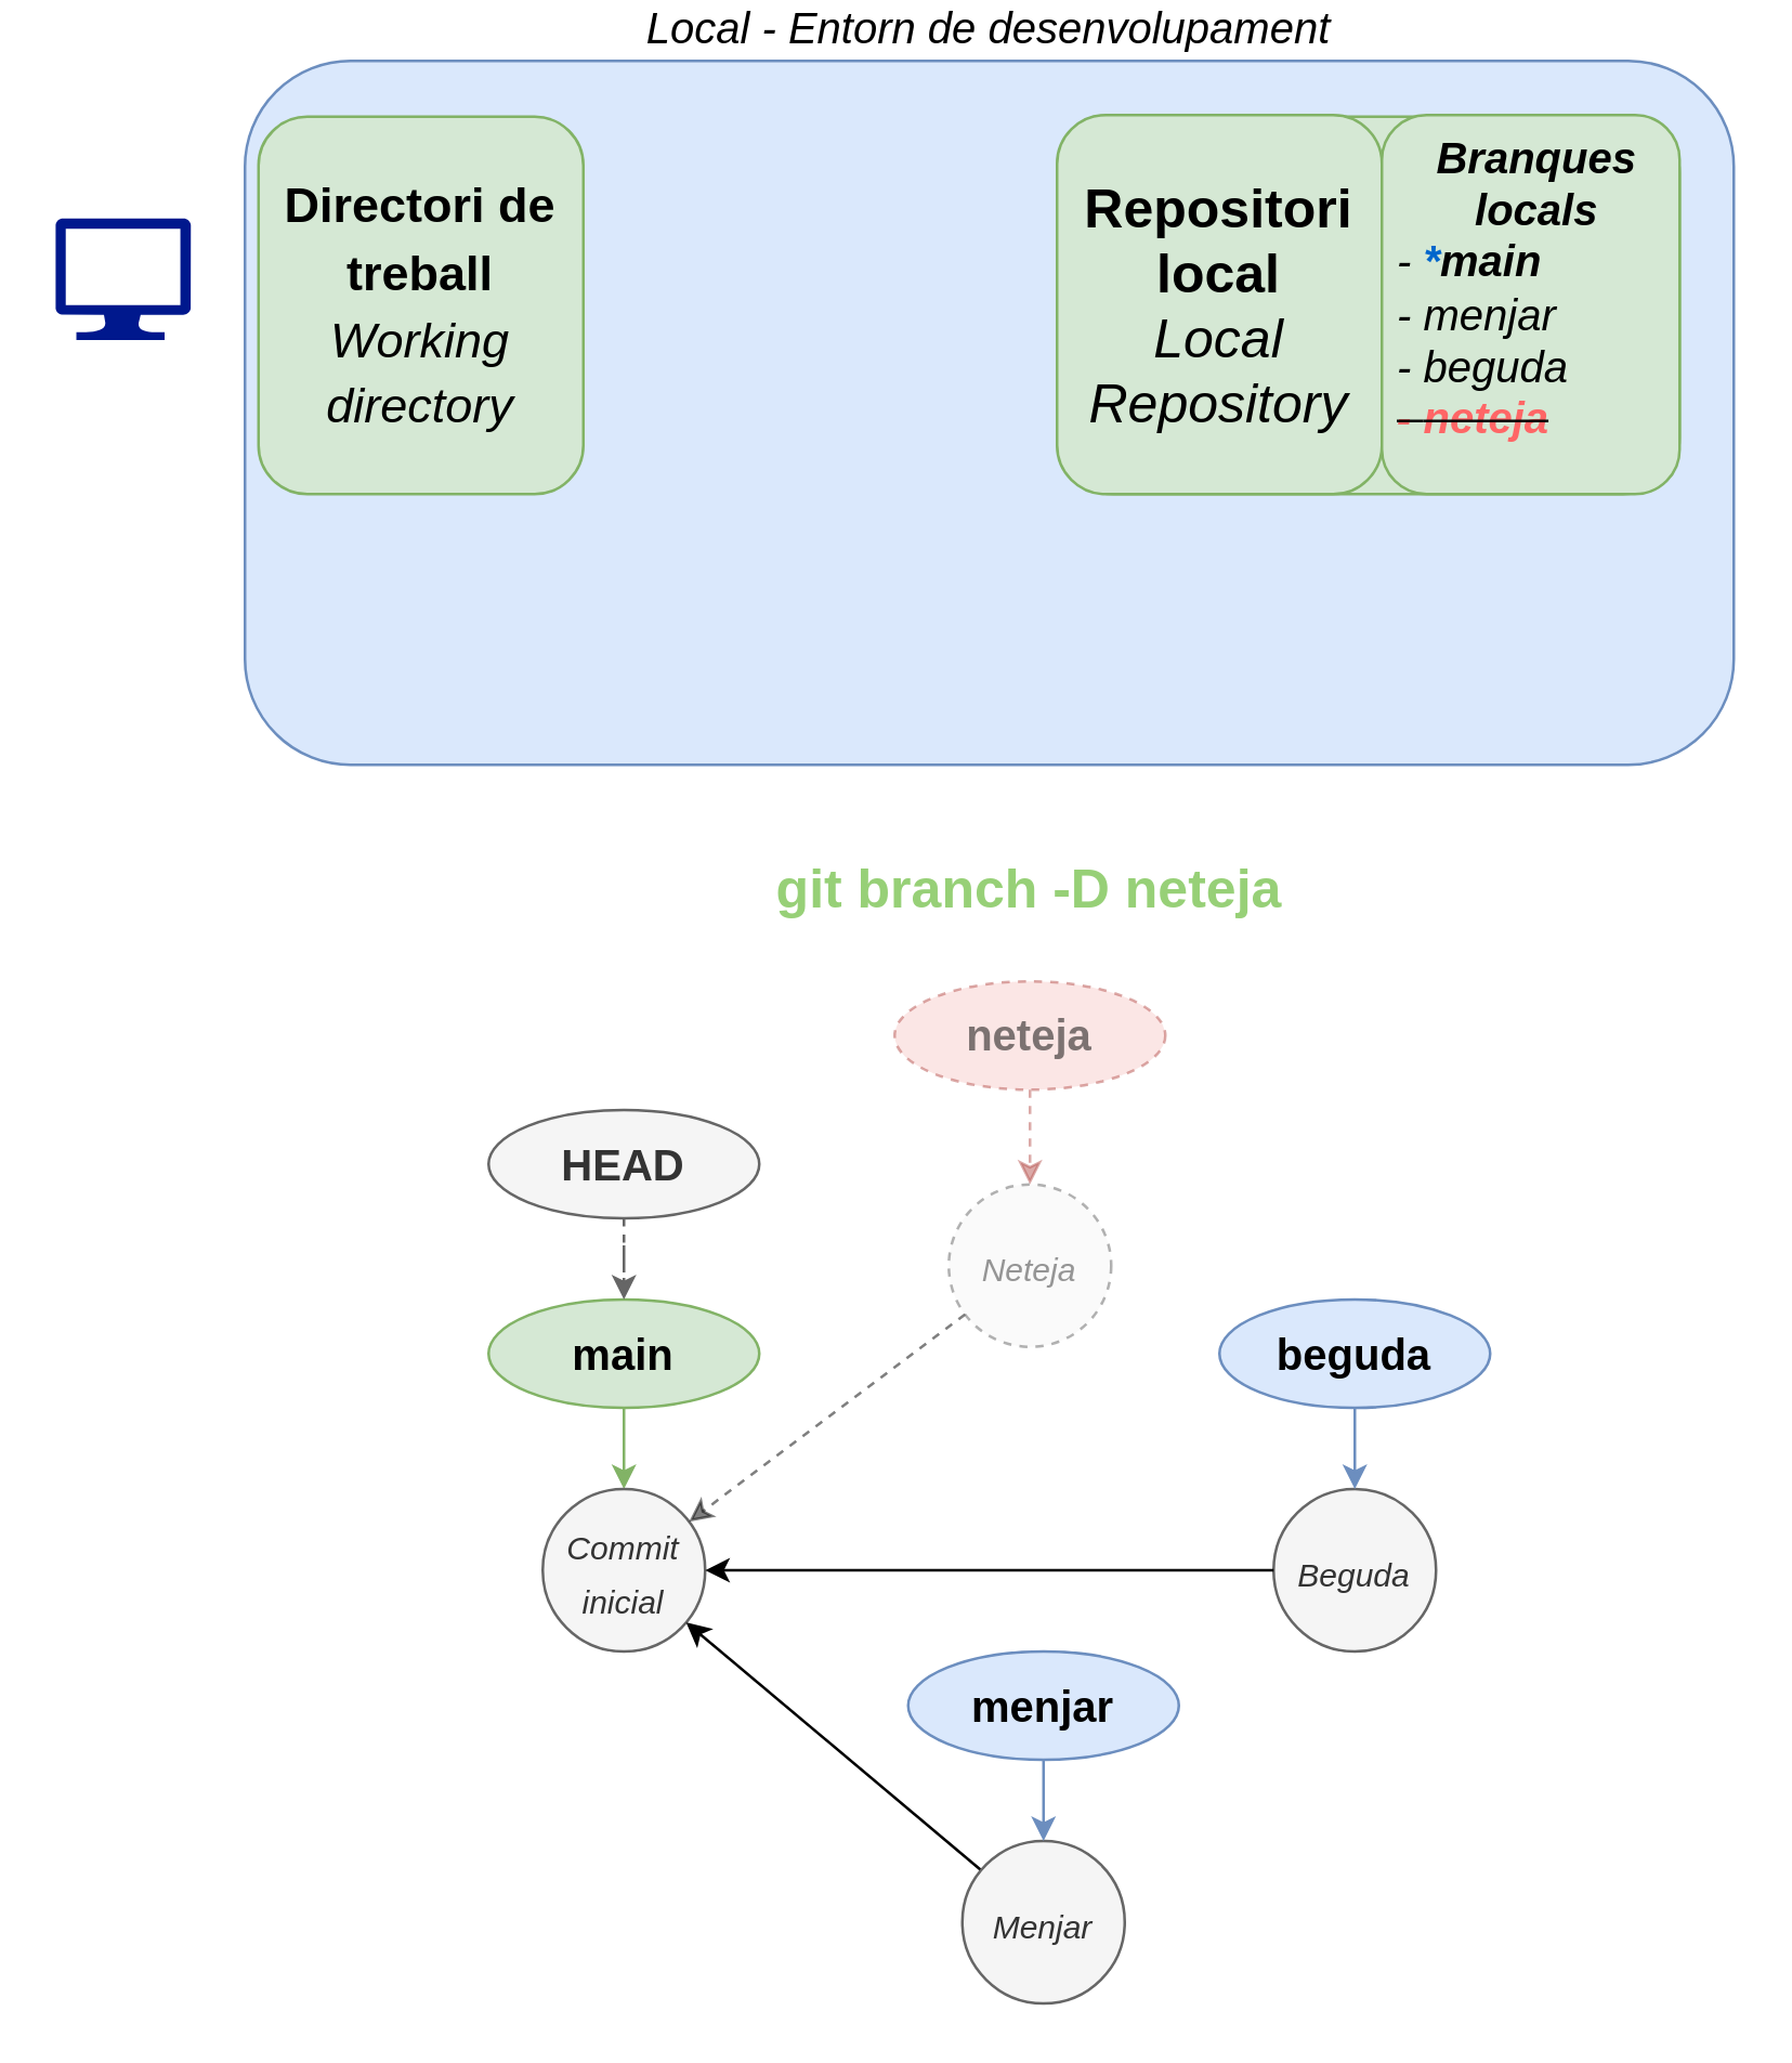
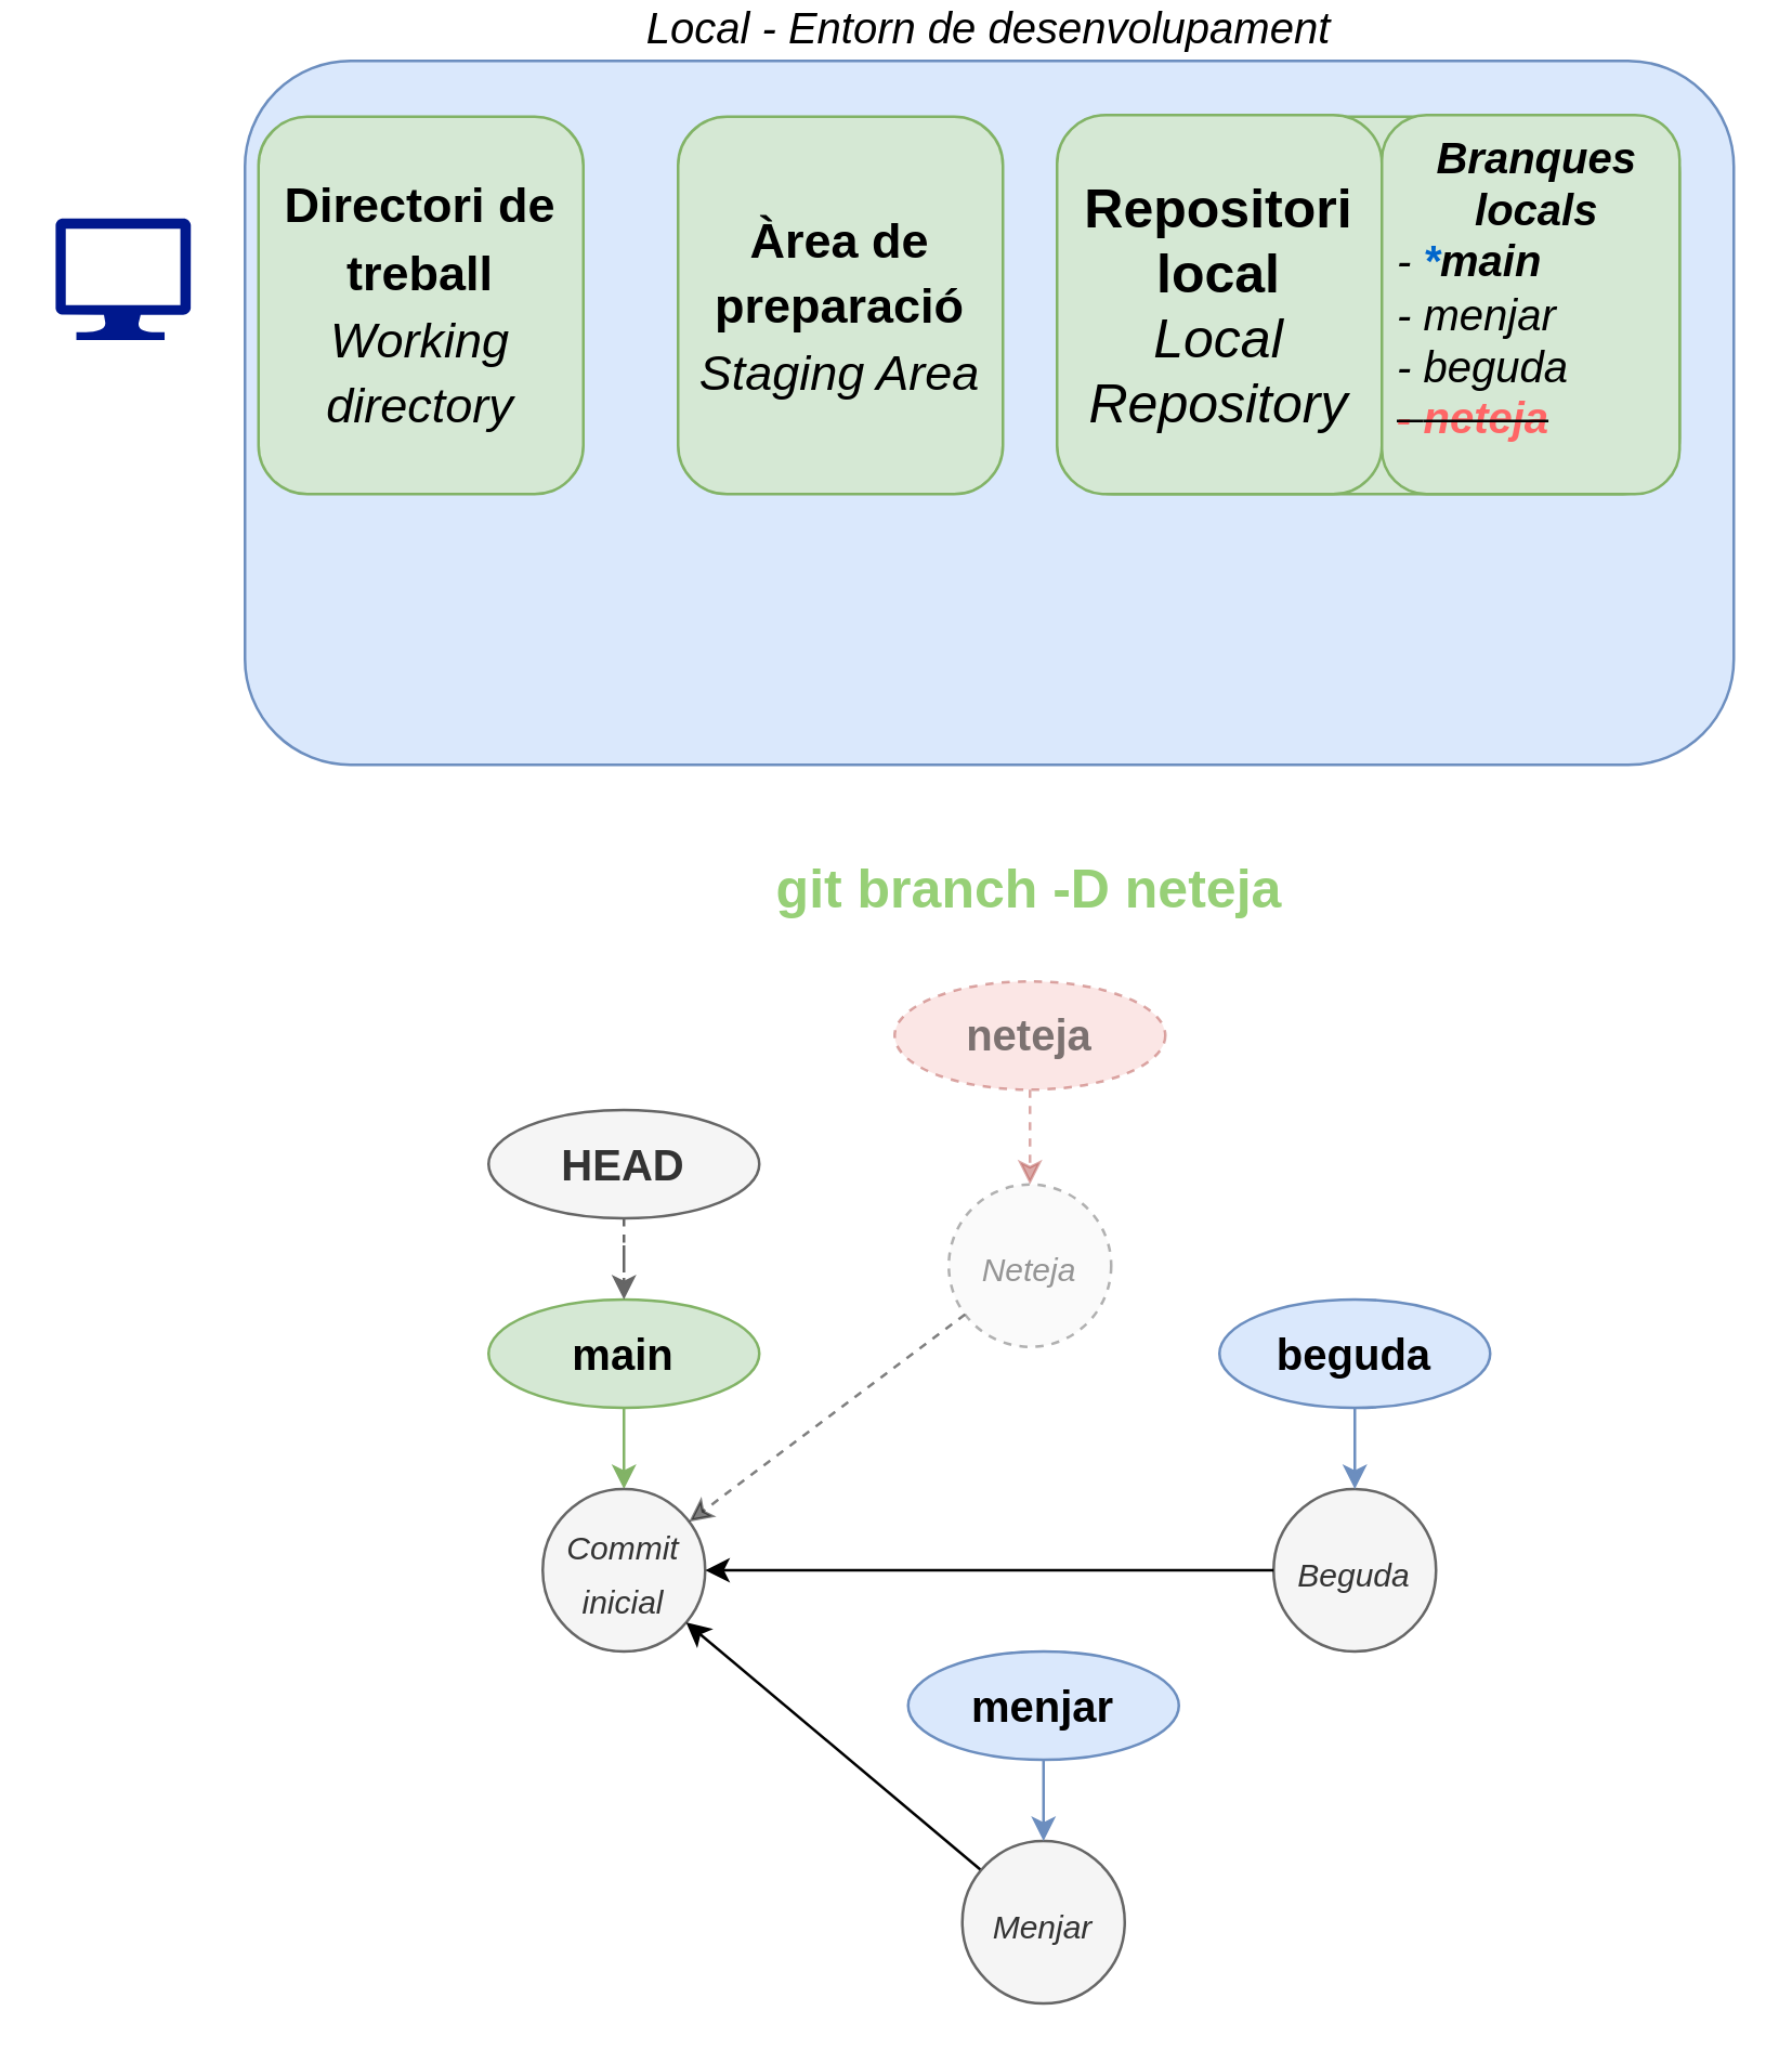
  <mxCell id="0" />
  <mxCell id="1" parent="0" />
  <mxCell id="2" style="rounded=0;orthogonalLoop=1;jettySize=auto;html=1;exitX=0.5;exitY=1;exitDx=0;exitDy=0;fillColor=#d5e8d4;strokeColor=#82b366;" parent="1" source="3" target="6" edge="1"><mxGeometry relative="1" as="geometry"><mxPoint x="206.667" y="557.5" as="targetPoint" /></mxGeometry></mxCell>
  <mxCell id="3" value="main" style="ellipse;whiteSpace=wrap;html=1;fillColor=#d5e8d4;strokeColor=#82b366;fontSize=16;fontStyle=1" parent="1" vertex="1"><mxGeometry x="180" y="477.5" width="100" height="40" as="geometry" /></mxCell>
  <mxCell id="4" value="neteja" style="ellipse;whiteSpace=wrap;html=1;fillColor=#f8cecc;strokeColor=#b85450;fontSize=16;fontStyle=1;opacity=50;textOpacity=50;dashed=1;" parent="1" vertex="1"><mxGeometry x="330" y="360" width="100" height="40" as="geometry" /></mxCell>
  <mxCell id="5" style="rounded=0;orthogonalLoop=1;jettySize=auto;html=1;fillColor=#f8cecc;strokeColor=#b85450;opacity=50;textOpacity=50;dashed=1;" parent="1" source="4" target="25" edge="1"><mxGeometry relative="1" as="geometry"><mxPoint x="30" y="597" as="sourcePoint" /><mxPoint x="107.5" y="545" as="targetPoint" /></mxGeometry></mxCell>
  <mxCell id="6" value="&lt;i style=&quot;font-size: 16px;&quot;&gt;&lt;font style=&quot;font-size: 12px;&quot;&gt;Commit inicial&lt;/font&gt;&lt;/i&gt;" style="ellipse;whiteSpace=wrap;html=1;fillColor=#f5f5f5;fontColor=#333333;strokeColor=#666666;" parent="1" vertex="1"><mxGeometry x="200" y="547.5" width="60" height="60" as="geometry" /></mxCell>
  <mxCell id="7" value="&lt;i&gt;Local - Entorn de desenvolupament&lt;/i&gt;" style="rounded=1;whiteSpace=wrap;html=1;verticalAlign=bottom;labelPosition=center;verticalLabelPosition=top;align=center;textDirection=ltr;labelBackgroundColor=none;spacingTop=0;spacing=2;fontSize=16;fillColor=#dae8fc;strokeColor=#6c8ebf;" parent="1" vertex="1"><mxGeometry x="90" y="20" width="550" height="260" as="geometry" /></mxCell>
  <mxCell id="8" value="" style="sketch=0;aspect=fixed;pointerEvents=1;shadow=0;dashed=0;html=1;strokeColor=none;labelPosition=center;verticalLabelPosition=bottom;verticalAlign=top;align=center;fillColor=#00188D;shape=mxgraph.azure.computer" parent="1" vertex="1"><mxGeometry x="20" y="78.13" width="50" height="45" as="geometry" /></mxCell>
  <mxCell id="9" value="" style="rounded=1;whiteSpace=wrap;html=1;fontSize=20;fillColor=#d5e8d4;strokeColor=#82b366;" parent="1" vertex="1"><mxGeometry x="390" y="40.63" width="230" height="139.37" as="geometry" /></mxCell>
  <mxCell id="10" value="&lt;b&gt;Repositori local&lt;/b&gt;&lt;i&gt;&lt;br&gt;Local Repository&lt;/i&gt;" style="rounded=1;whiteSpace=wrap;html=1;fontSize=20;fillColor=#d5e8d4;strokeColor=#82b366;" parent="1" vertex="1"><mxGeometry x="390" y="40" width="120" height="140" as="geometry" /></mxCell>
+ <mxCell id="11" value="&lt;b style=&quot;border-color: var(--border-color); font-size: 18px;&quot;&gt;Àrea de preparació&lt;/b&gt;&lt;br style=&quot;border-color: var(--border-color); font-size: 18px;&quot;&gt;&lt;i style=&quot;border-color: var(--border-color); font-size: 18px;&quot;&gt;Staging Area&lt;/i&gt;" style="rounded=1;whiteSpace=wrap;html=1;fontSize=20;fillColor=#d5e8d4;strokeColor=#82b366;" parent="1" vertex="1"><mxGeometry x="250" y="40.63" width="120" height="139.37" as="geometry" /></mxCell>
  <mxCell id="12" value="&lt;b style=&quot;border-color: var(--border-color); font-size: 18px;&quot;&gt;Directori de treball&lt;/b&gt;&lt;br style=&quot;border-color: var(--border-color); font-size: 18px;&quot;&gt;&lt;i style=&quot;border-color: var(--border-color); font-size: 18px;&quot;&gt;Working directory&lt;/i&gt;" style="rounded=1;whiteSpace=wrap;html=1;fontSize=20;fillColor=#d5e8d4;strokeColor=#82b366;" parent="1" vertex="1"><mxGeometry x="95" y="40.63" width="120" height="139.37" as="geometry" /></mxCell>
  <mxCell id="13" value="" style="shape=image;imageAspect=0;aspect=fixed;verticalLabelPosition=bottom;verticalAlign=top;image=https://cdn0.iconfinder.com/data/icons/folder-line/512/folder_tree-512.png;" parent="1" vertex="1"><mxGeometry x="135" y="190" width="70" height="70" as="geometry" /></mxCell>
  <mxCell id="14" value="" style="shape=image;imageAspect=0;aspect=fixed;verticalLabelPosition=bottom;verticalAlign=top;image=https://cdn.icon-icons.com/icons2/2718/PNG/512/git_branch_icon_174485.png;" parent="1" vertex="1"><mxGeometry x="469.5" y="190" width="71" height="71" as="geometry" /></mxCell>
  <mxCell id="15" value="&lt;b style=&quot;font-style: italic; font-size: 16px;&quot;&gt;Branques locals&lt;/b&gt;&lt;br style=&quot;font-size: 16px;&quot;&gt;&lt;div style=&quot;font-style: italic; text-align: left;&quot;&gt;&lt;span style=&quot;background-color: initial;&quot;&gt;-&amp;nbsp;&lt;/span&gt;&lt;b style=&quot;background-color: initial;&quot;&gt;&lt;font color=&quot;#0066cc&quot;&gt;*&lt;/font&gt;&lt;/b&gt;&lt;b style=&quot;background-color: initial;&quot;&gt;main&lt;/b&gt;&lt;/div&gt;&lt;div style=&quot;text-align: left;&quot;&gt;&lt;span style=&quot;background-color: initial;&quot;&gt;&lt;i&gt;- menjar&lt;/i&gt;&lt;/span&gt;&lt;/div&gt;&lt;div style=&quot;font-style: italic; text-align: left;&quot;&gt;&lt;span style=&quot;background-color: initial;&quot;&gt;- beguda&lt;/span&gt;&lt;/div&gt;&lt;div style=&quot;font-style: italic; text-align: left;&quot;&gt;&lt;b&gt;&lt;strike&gt;&lt;font color=&quot;#ff6666&quot;&gt;&lt;span style=&quot;background-color: initial;&quot;&gt;-&amp;nbsp;&lt;/span&gt;&lt;span style=&quot;background-color: initial;&quot;&gt;neteja&lt;/span&gt;&lt;/font&gt;&lt;/strike&gt;&lt;/b&gt;&lt;/div&gt;" style="rounded=1;whiteSpace=wrap;html=1;fontSize=16;fillColor=#d5e8d4;strokeColor=#82b366;verticalAlign=top;spacingLeft=5;" parent="1" vertex="1"><mxGeometry x="510" y="40" width="110" height="140" as="geometry" /></mxCell>
  <mxCell id="16" style="rounded=0;orthogonalLoop=1;jettySize=auto;html=1;" parent="1" source="17" target="6" edge="1"><mxGeometry relative="1" as="geometry" /></mxCell>
  <mxCell id="17" value="&lt;i style=&quot;font-size: 16px;&quot;&gt;&lt;font style=&quot;font-size: 12px;&quot;&gt;Menjar&lt;/font&gt;&lt;/i&gt;" style="ellipse;whiteSpace=wrap;html=1;fillColor=#f5f5f5;fontColor=#333333;strokeColor=#666666;" parent="1" vertex="1"><mxGeometry x="355" y="677.5" width="60" height="60" as="geometry" /></mxCell>
  <mxCell id="18" style="rounded=0;orthogonalLoop=1;jettySize=auto;html=1;exitX=0.5;exitY=1;exitDx=0;exitDy=0;fillColor=#dae8fc;strokeColor=#6c8ebf;" parent="1" source="19" target="17" edge="1"><mxGeometry relative="1" as="geometry"><mxPoint x="338" y="687.5" as="targetPoint" /></mxGeometry></mxCell>
  <mxCell id="19" value="menjar" style="ellipse;whiteSpace=wrap;html=1;fillColor=#dae8fc;strokeColor=#6c8ebf;fontSize=16;fontStyle=1" parent="1" vertex="1"><mxGeometry x="335" y="607.5" width="100" height="40" as="geometry" /></mxCell>
  <mxCell id="20" value="&lt;i style=&quot;font-size: 16px;&quot;&gt;&lt;font style=&quot;font-size: 12px;&quot;&gt;Beguda&lt;/font&gt;&lt;/i&gt;" style="ellipse;whiteSpace=wrap;html=1;fillColor=#f5f5f5;fontColor=#333333;strokeColor=#666666;" parent="1" vertex="1"><mxGeometry x="470" y="547.5" width="60" height="60" as="geometry" /></mxCell>
  <mxCell id="21" style="rounded=0;orthogonalLoop=1;jettySize=auto;html=1;exitX=0.5;exitY=1;exitDx=0;exitDy=0;fillColor=#dae8fc;strokeColor=#6c8ebf;" parent="1" source="22" target="20" edge="1"><mxGeometry relative="1" as="geometry"><mxPoint x="453" y="557.5" as="targetPoint" /></mxGeometry></mxCell>
  <mxCell id="22" value="beguda" style="ellipse;whiteSpace=wrap;html=1;fillColor=#dae8fc;strokeColor=#6c8ebf;fontSize=16;fontStyle=1" parent="1" vertex="1"><mxGeometry x="450" y="477.5" width="100" height="40" as="geometry" /></mxCell>
  <mxCell id="23" style="rounded=0;orthogonalLoop=1;jettySize=auto;html=1;" parent="1" source="20" target="6" edge="1"><mxGeometry relative="1" as="geometry"><mxPoint x="409" y="423.5" as="sourcePoint" /><mxPoint x="261" y="566.5" as="targetPoint" /></mxGeometry></mxCell>
  <mxCell id="24" style="rounded=0;orthogonalLoop=1;jettySize=auto;html=1;opacity=50;textOpacity=50;dashed=1;" parent="1" source="25" target="6" edge="1"><mxGeometry relative="1" as="geometry" /></mxCell>
  <mxCell id="25" value="&lt;i style=&quot;font-size: 16px;&quot;&gt;&lt;font style=&quot;font-size: 12px;&quot;&gt;Neteja&lt;/font&gt;&lt;/i&gt;" style="ellipse;whiteSpace=wrap;html=1;fillColor=#f5f5f5;fontColor=#333333;strokeColor=#666666;opacity=50;textOpacity=50;dashed=1;" parent="1" vertex="1"><mxGeometry x="350" y="435" width="60" height="60" as="geometry" /></mxCell>
  <mxCell id="26" style="edgeStyle=orthogonalEdgeStyle;rounded=0;orthogonalLoop=1;jettySize=auto;html=1;exitX=0.5;exitY=1;exitDx=0;exitDy=0;fillColor=#f5f5f5;strokeColor=#666666;dashed=1;" parent="1" source="27" target="3" edge="1"><mxGeometry relative="1" as="geometry"><mxPoint x="230" y="477.5" as="targetPoint" /></mxGeometry></mxCell>
  <mxCell id="27" value="HEAD" style="ellipse;whiteSpace=wrap;html=1;fillColor=#f5f5f5;strokeColor=#666666;fontSize=16;fontStyle=1;fontColor=#333333;" parent="1" vertex="1"><mxGeometry x="180" y="407.5" width="100" height="40" as="geometry" /></mxCell>
  <mxCell id="28" value="git branch -D neteja" style="text;html=1;align=center;verticalAlign=middle;whiteSpace=wrap;rounded=0;fontStyle=1;fontSize=20;fontColor=#97D077;" vertex="1" parent="1"><mxGeometry x="260" y="310" width="240" height="30" as="geometry" /></mxCell>
